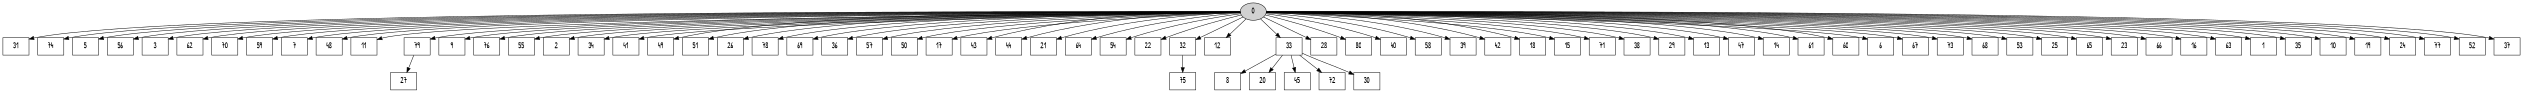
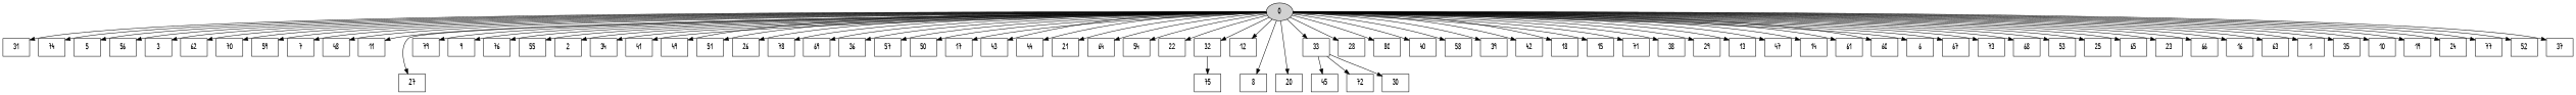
  digraph {
    fontname="Patrick Hand"
    node [fillcolor=white fontname="Patrick Hand" style=filled shape=box]
    edge [fontname="Patrick Hand"]
    0 [fillcolor=grey82 shape=""]
    n2 [label="31\n"]
    n3 [label="74\n"]
    n4 [label="5\n"]
    n5 [label="56\n"]
    n6 [label="3\n"]
    n7 [label="62\n"]
    n8 [label="70\n"]
    n9 [label="59\n"]
    n10 [label="7\n"]
    n11 [label="48\n"]
    n12 [label="11\n"]
    n13 [label="27\n"]
    n14 [label="9\n"]
    n15 [label="76\n"]
    n16 [label="55\n"]
    n17 [label="2\n"]
    n18 [label="34\n"]
    n19 [label="41\n"]
    n20 [label="49\n"]
    n21 [label="51\n"]
    n22 [label="26\n"]
    n23 [label="78\n"]
    n24 [label="69\n"]
    n25 [label="36\n"]
    n26 [label="57\n"]
    n27 [label="50\n"]
    n28 [label="17\n"]
    n29 [label="43\n"]
    n30 [label="44\n"]
    n31 [label="21\n"]
    n32 [label="64\n"]
    n33 [label="54\n"]
    n34 [label="22\n"]
    n35 [label="32\n"]
    n36 [label="12\n"]
    n37 [label="33\n"]
    n38 [label="28\n"]
    n39 [label="79\n"]
    n40 [label="80\n"]
    n41 [label="40\n"]
    n42 [label="58\n"]
    n43 [label="39\n"]
    n44 [label="42\n"]
    n45 [label="18\n"]
    n46 [label="15\n"]
    n47 [label="71\n"]
    n48 [label="8\n"]
    n49 [label="38\n"]
    n50 [label="29\n"]
    n51 [label="13\n"]
    n52 [label="47\n"]
    n53 [label="14\n"]
    n54 [label="61\n"]
    n55 [label="60\n"]
    n56 [label="6\n"]
    n57 [label="67\n"]
    n58 [label="73\n"]
    n59 [label="68\n"]
    n60 [label="53\n"]
    n61 [label="25\n"]
    n62 [label="65\n"]
    n63 [label="23\n"]
    n64 [label="66\n"]
    n65 [label="16\n"]
    n66 [label="63\n"]
    n67 [label="1\n"]
    n68 [label="35\n"]
    n69 [label="10\n"]
    n70 [label="19\n"]
    n71 [label="24\n"]
    n72 [label="77\n"]
    n73 [label="20\n"]
    n74 [label="52\n"]
    n75 [label="37\n"]
    n76 [label="75\n"]
    n77 [label="45\n"]
    n78 [label="72\n"]
    n79 [label="30\n"]
    0 -> n2
    0 -> n3
    0 -> n4
    0 -> n5
    0 -> n6
    0 -> n7
    0 -> n8
    0 -> n9
    0 -> n10
    0 -> n11
    0 -> n12
-   n39 -> n13
+   0 -> n13
    0 -> n14
    0 -> n15
    0 -> n16
    0 -> n17
    0 -> n18
    0 -> n19
    0 -> n20
    0 -> n21
    0 -> n22
    0 -> n23
    0 -> n24
    0 -> n25
    0 -> n26
    0 -> n27
    0 -> n28
    0 -> n29
    0 -> n30
    0 -> n31
    0 -> n32
    0 -> n33
    0 -> n34
    0 -> n35
    0 -> n36
    0 -> n37
    0 -> n38
    0 -> n39
    0 -> n40
    0 -> n41
    0 -> n42
    0 -> n43
    0 -> n44
    0 -> n45
    0 -> n46
    0 -> n47
-   n37 -> n48
+   0 -> n48
    0 -> n49
    0 -> n50
    0 -> n51
    0 -> n52
    0 -> n53
    0 -> n54
    0 -> n55
    0 -> n56
    0 -> n57
    0 -> n58
    0 -> n59
    0 -> n60
    0 -> n61
    0 -> n62
    0 -> n63
    0 -> n64
    0 -> n65
    0 -> n66
    0 -> n67
    0 -> n68
    0 -> n69
    0 -> n70
    0 -> n71
    0 -> n72
-   n37 -> n73
+   0 -> n73
    0 -> n74
    0 -> n75
    n35 -> n76
    n37 -> n77
    n37 -> n78
    n37 -> n79
  }
